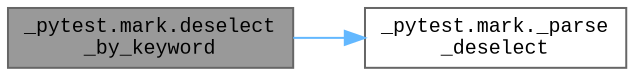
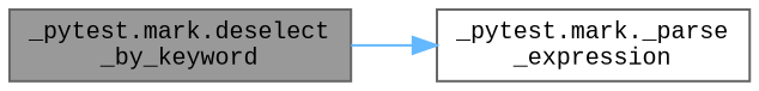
  digraph {
    rankdir=LR
    fontname="Liberation Mono"
    node [fontname="Liberation Mono" fontsize=10 shape=box style=filled]
    n1 [color=gray40 fillcolor=grey60 fontcolor=black height=0.2 label="_pytest.mark.deselect\l_by_keyword" width=0.4]
-   n2 [color=grey40 fillcolor=white height=0.2 label="_pytest.mark._parse\l_deselect" width=0.4]
+   n2 [color=grey40 fillcolor=white height=0.2 label="_pytest.mark._parse\l_expression" width=0.4]
    n1 -> n2 [color=steelblue1 fontname="Liberation Mono" fontsize=10 labelfontname=Helvetica labelfontsize=10 style=solid]
  }
